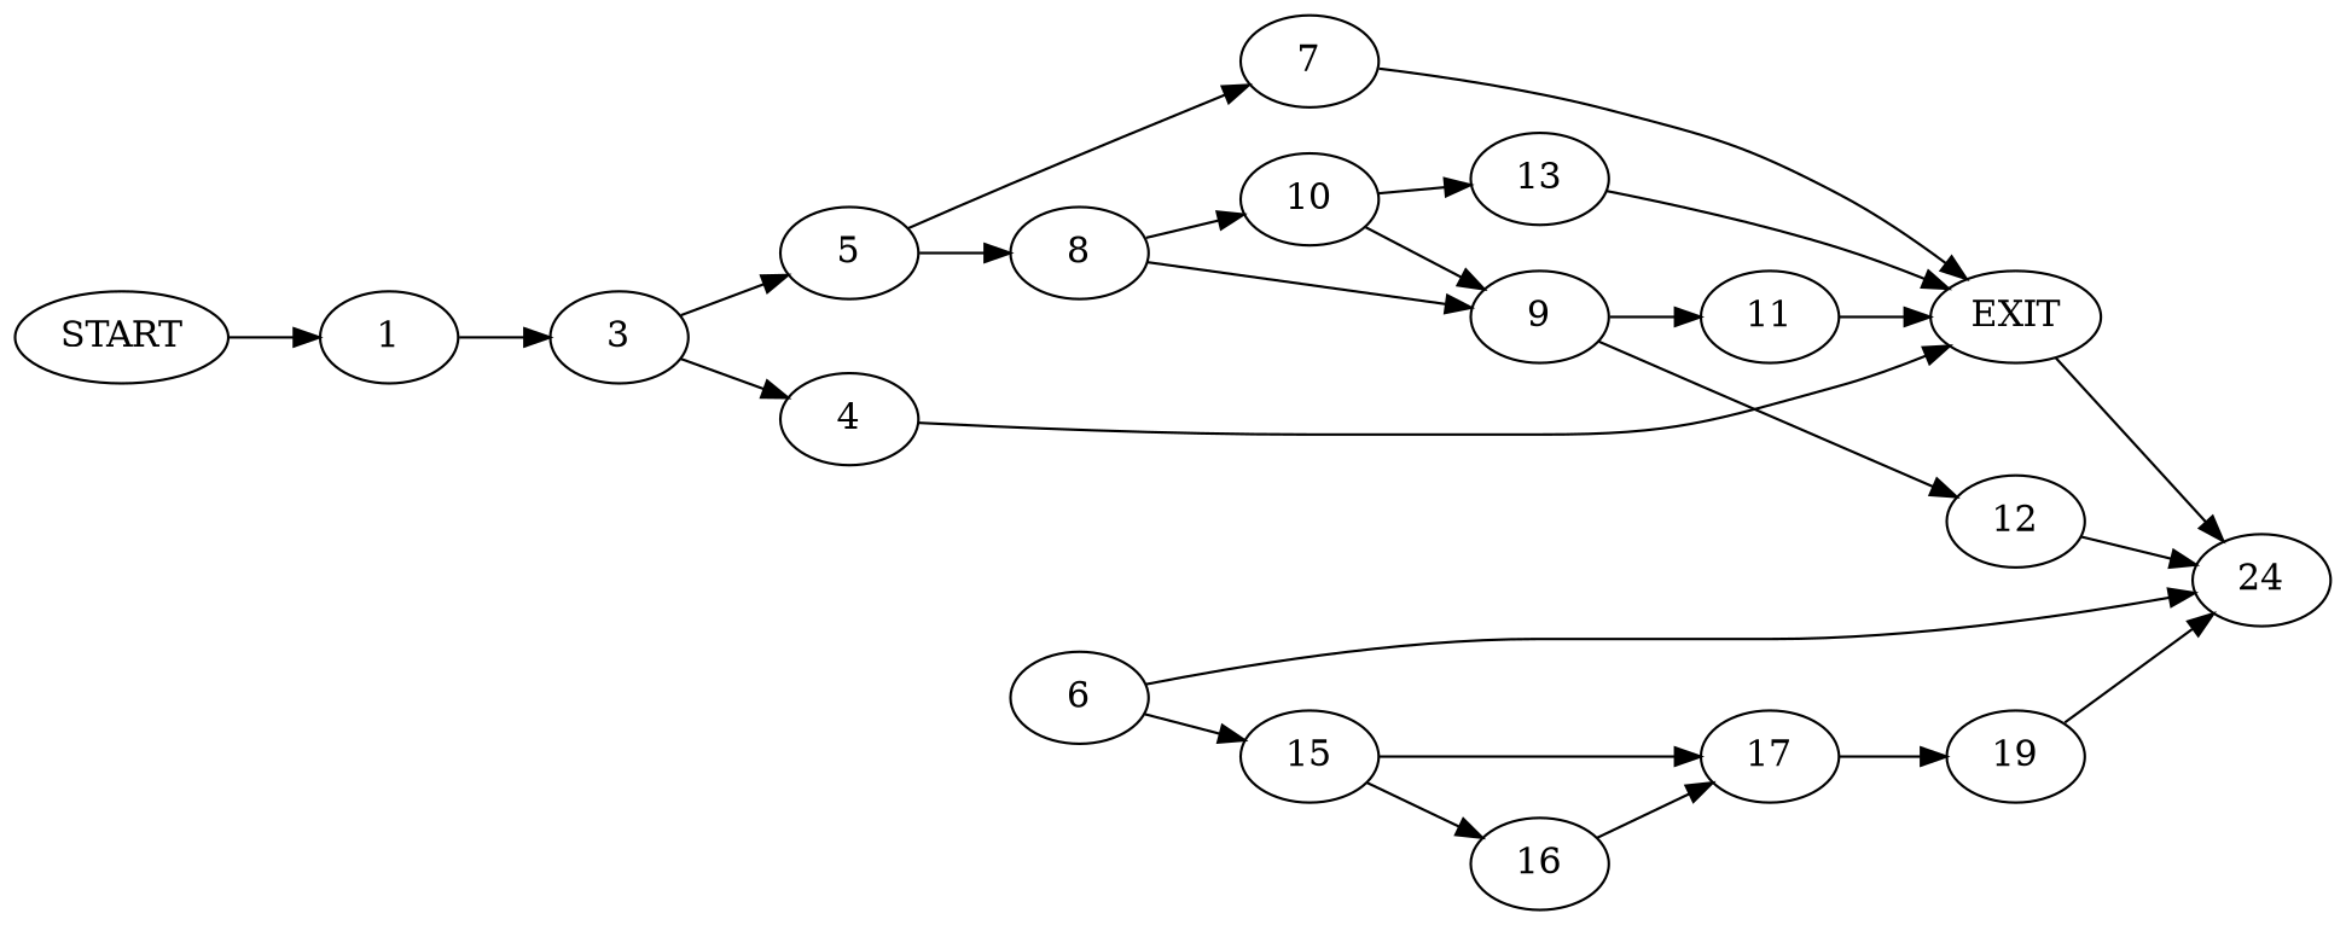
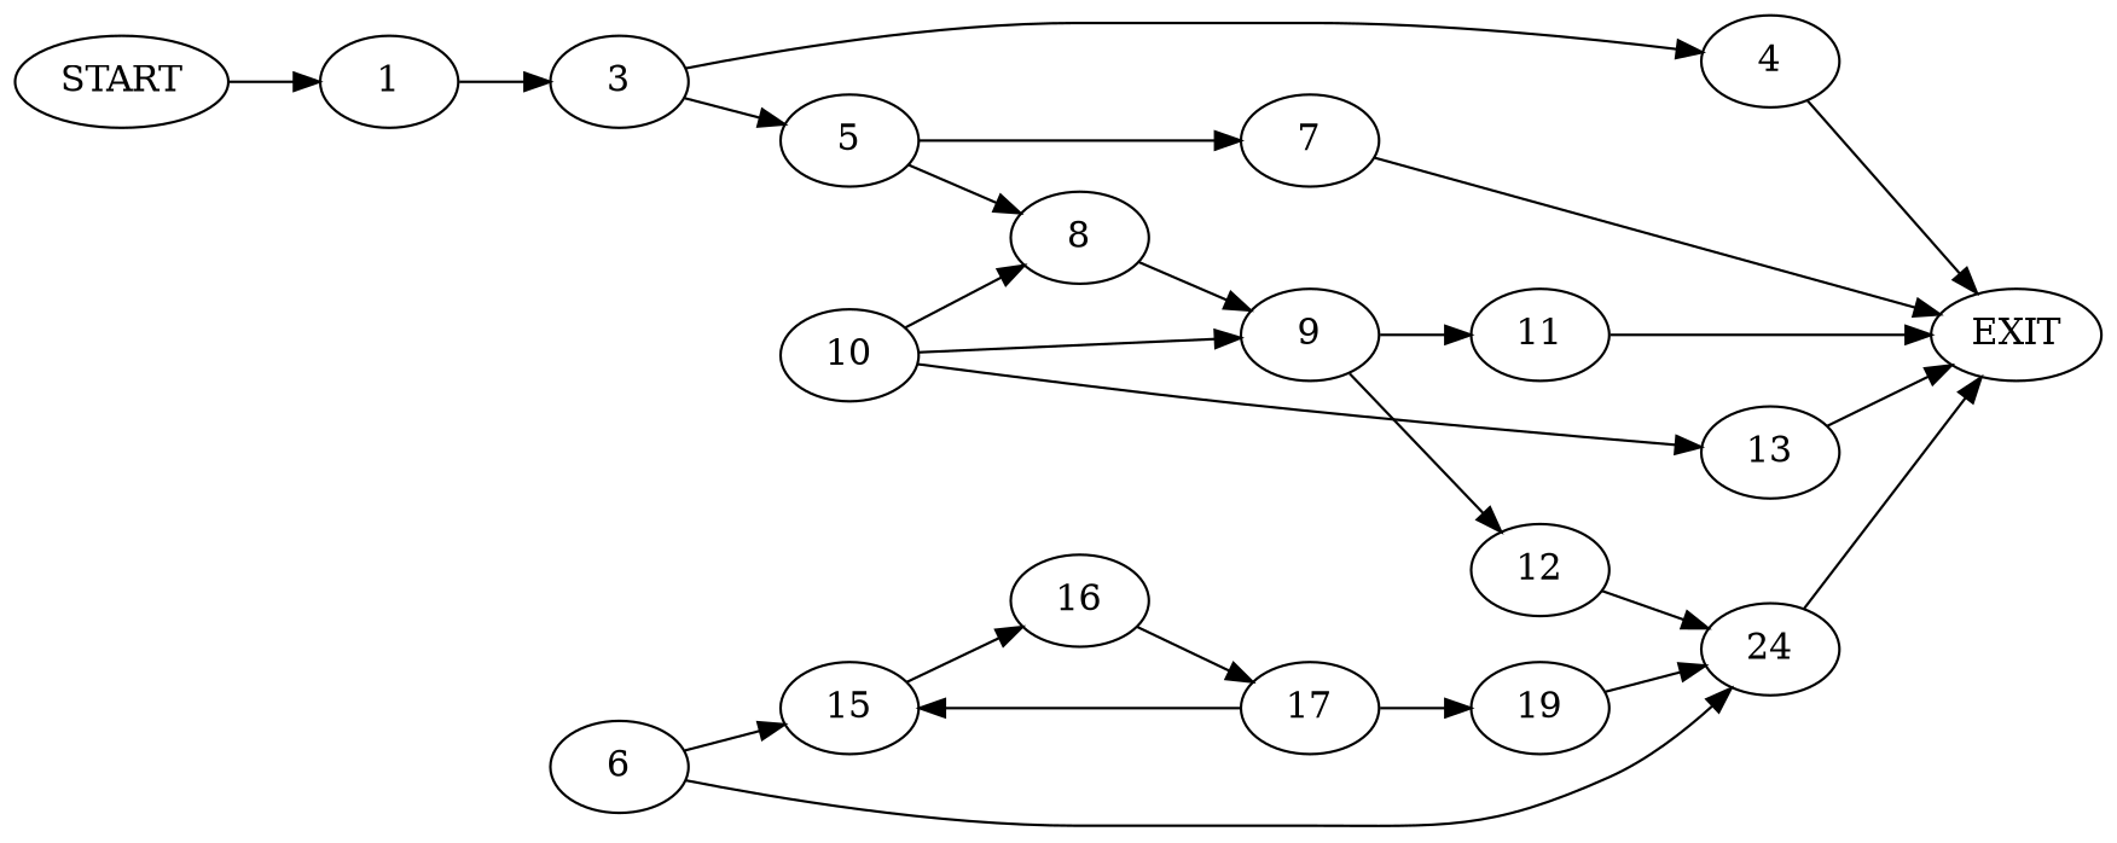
  digraph {
    rankdir=LR
    n1 [label=START]
    1
    3
    n4 [label=EXIT]
    4
    5
    n7 [label=24]
    6
    15
    7
    8
    9
    10
    16
    17
    11
    12
    13
    19
    n1 -> 1
    1 -> 3
    3 -> 4
    3 -> 5
    4 -> n4
    5 -> 7
    5 -> 8
-   n4 -> n7
+   n7 -> n4
    6 -> n7
    6 -> 15
    15 -> 16
-   15 -> 17
+   17 -> 15
    7 -> n4
    8 -> 9
-   8 -> 10
+   10 -> 8
    9 -> 11
    9 -> 12
    10 -> 9
    10 -> 13
    16 -> 17
    17 -> 19
    11 -> n4
    12 -> n7
    13 -> n4
    19 -> n7
  }
